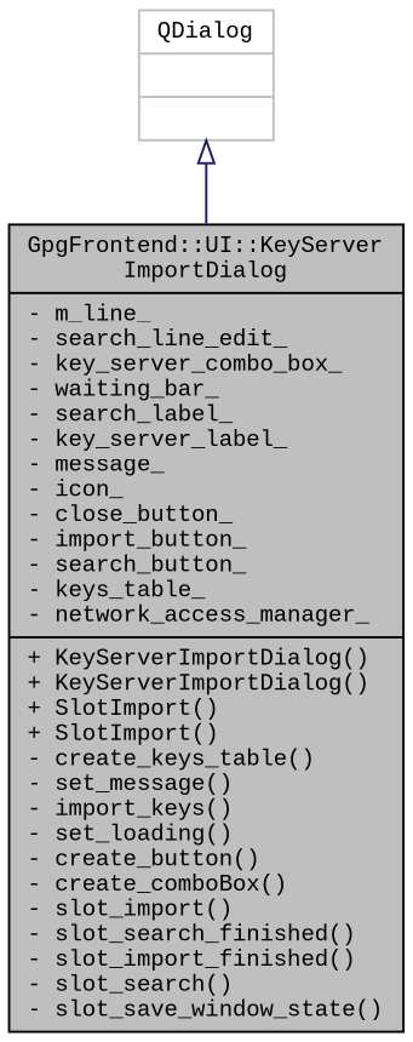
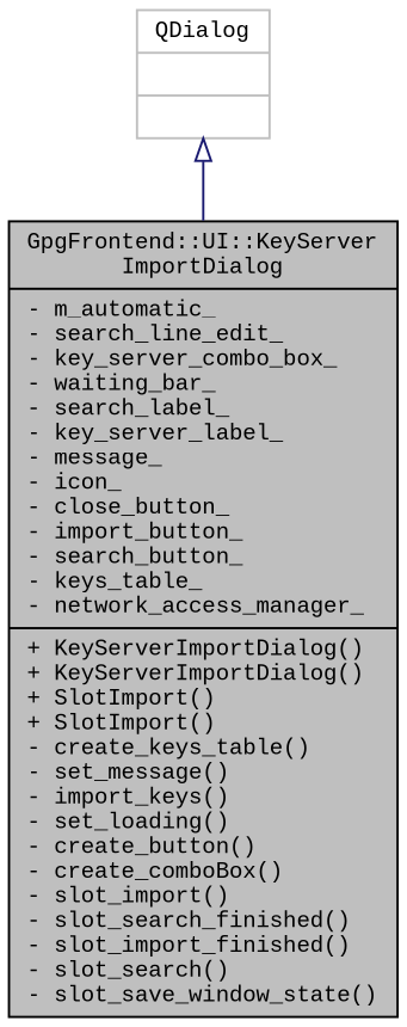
  digraph {
    fontname="Liberation Mono"
    node [fontname="Liberation Mono" fontsize=10 shape=record style=filled]
-   n1 [color=black fillcolor=grey75 fontcolor=black height=0.2 label="{GpgFrontend::UI::KeyServer\lImportDialog\n|- m_line_\l- search_line_edit_\l- key_server_combo_box_\l- waiting_bar_\l- search_label_\l- key_server_label_\l- message_\l- icon_\l- close_button_\l- import_button_\l- search_button_\l- keys_table_\l- network_access_manager_\l|+ KeyServerImportDialog()\l+ KeyServerImportDialog()\l+ SlotImport()\l+ SlotImport()\l- create_keys_table()\l- set_message()\l- import_keys()\l- set_loading()\l- create_button()\l- create_comboBox()\l- slot_import()\l- slot_search_finished()\l- slot_import_finished()\l- slot_search()\l- slot_save_window_state()\l}" width=0.4]
+   n1 [color=black fillcolor=grey75 fontcolor=black height=0.2 label="{GpgFrontend::UI::KeyServer\lImportDialog\n|- m_automatic_\l- search_line_edit_\l- key_server_combo_box_\l- waiting_bar_\l- search_label_\l- key_server_label_\l- message_\l- icon_\l- close_button_\l- import_button_\l- search_button_\l- keys_table_\l- network_access_manager_\l|+ KeyServerImportDialog()\l+ KeyServerImportDialog()\l+ SlotImport()\l+ SlotImport()\l- create_keys_table()\l- set_message()\l- import_keys()\l- set_loading()\l- create_button()\l- create_comboBox()\l- slot_import()\l- slot_search_finished()\l- slot_import_finished()\l- slot_search()\l- slot_save_window_state()\l}" width=0.4]
    n2 [color=grey75 fillcolor=white height=0.2 label="{QDialog\n||}" width=0.4]
    n2 -> n1 [arrowtail=onormal color=midnightblue dir=back fontname="Liberation Mono" fontsize=10 labelfontname=Helvetica labelfontsize=10 style=solid]
  }
